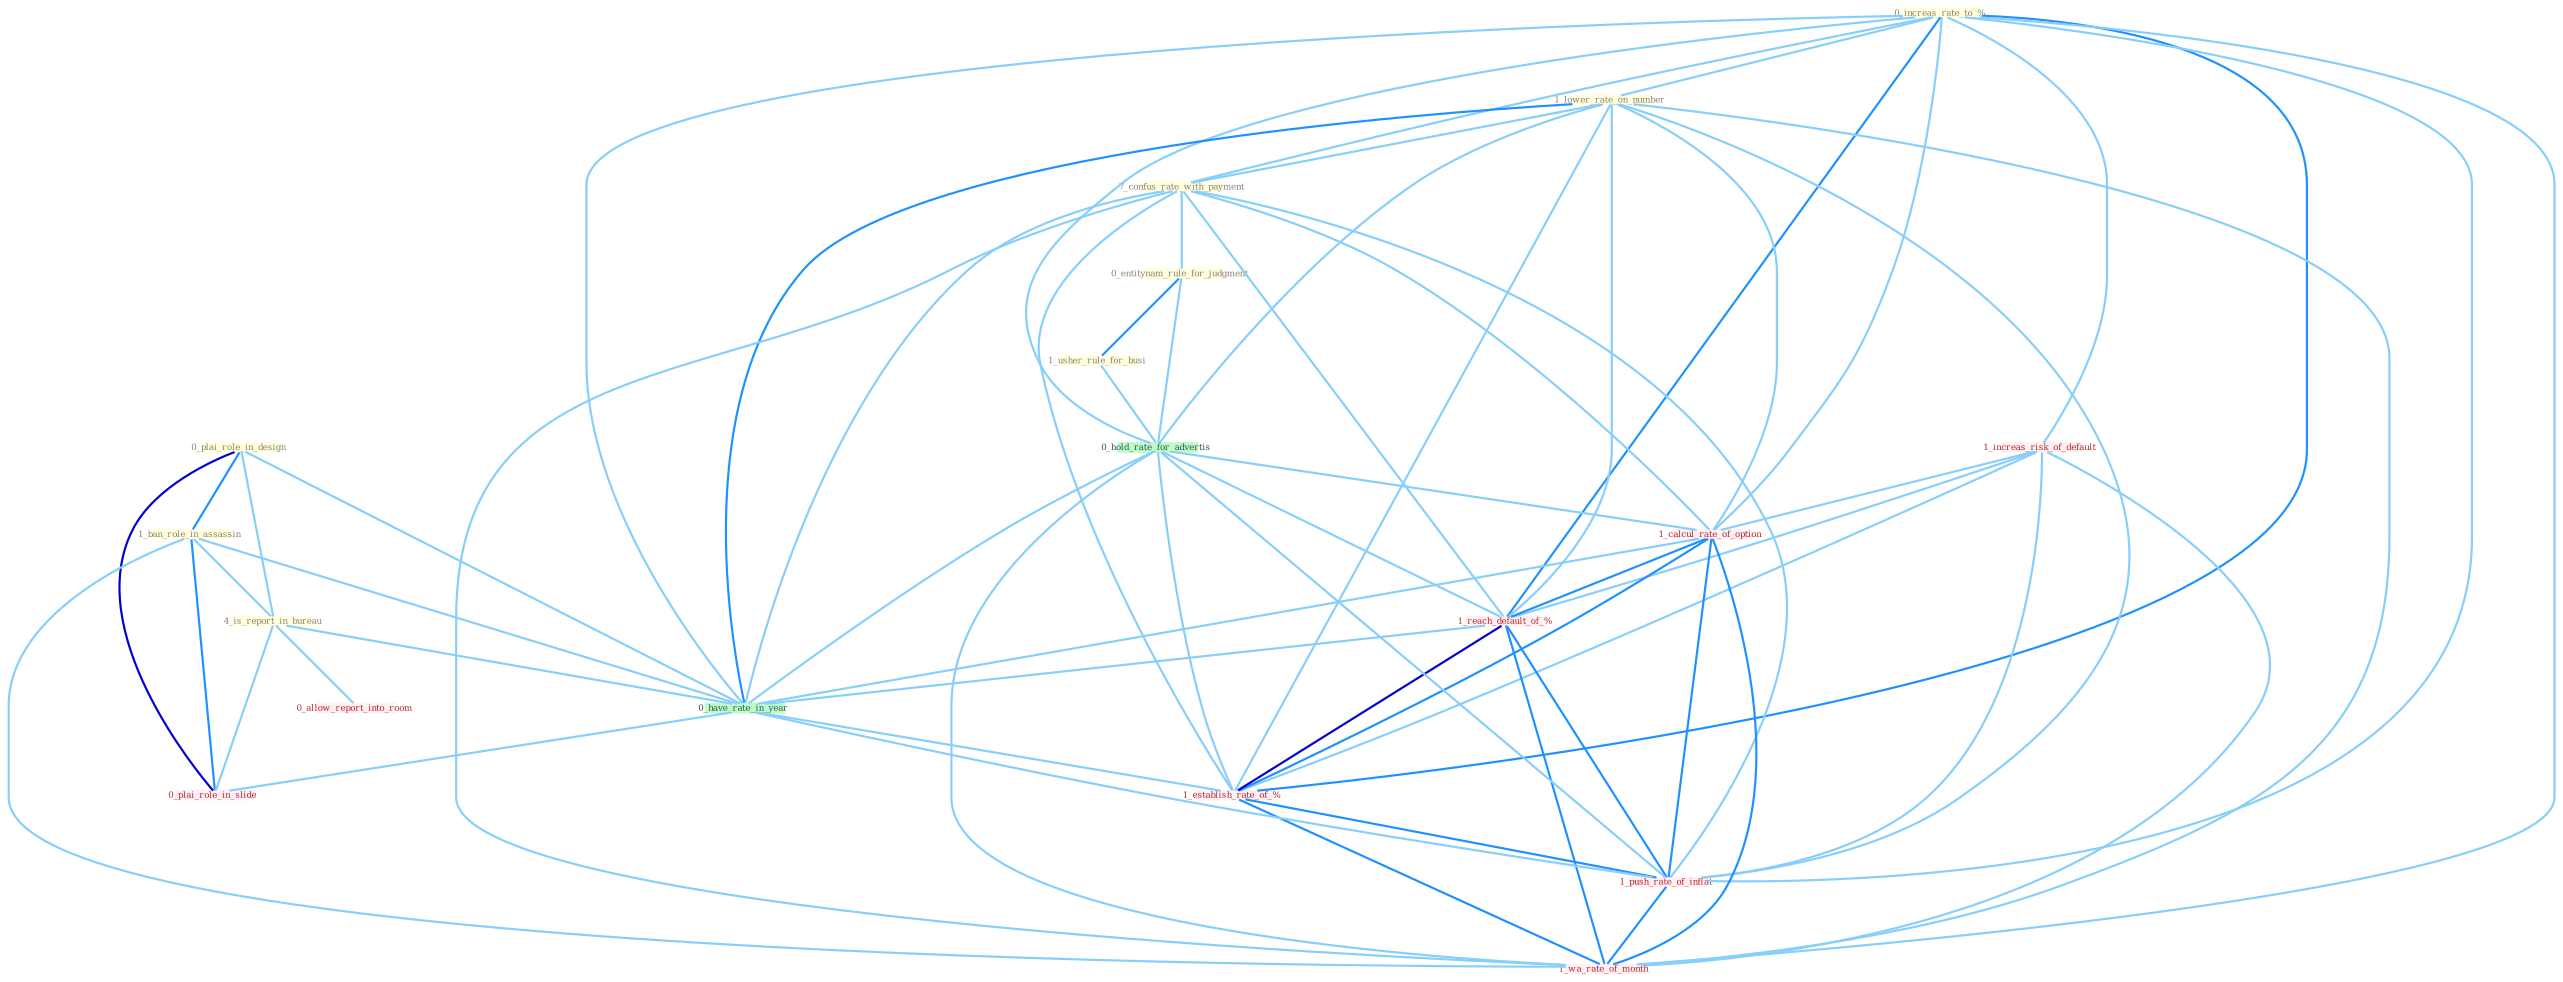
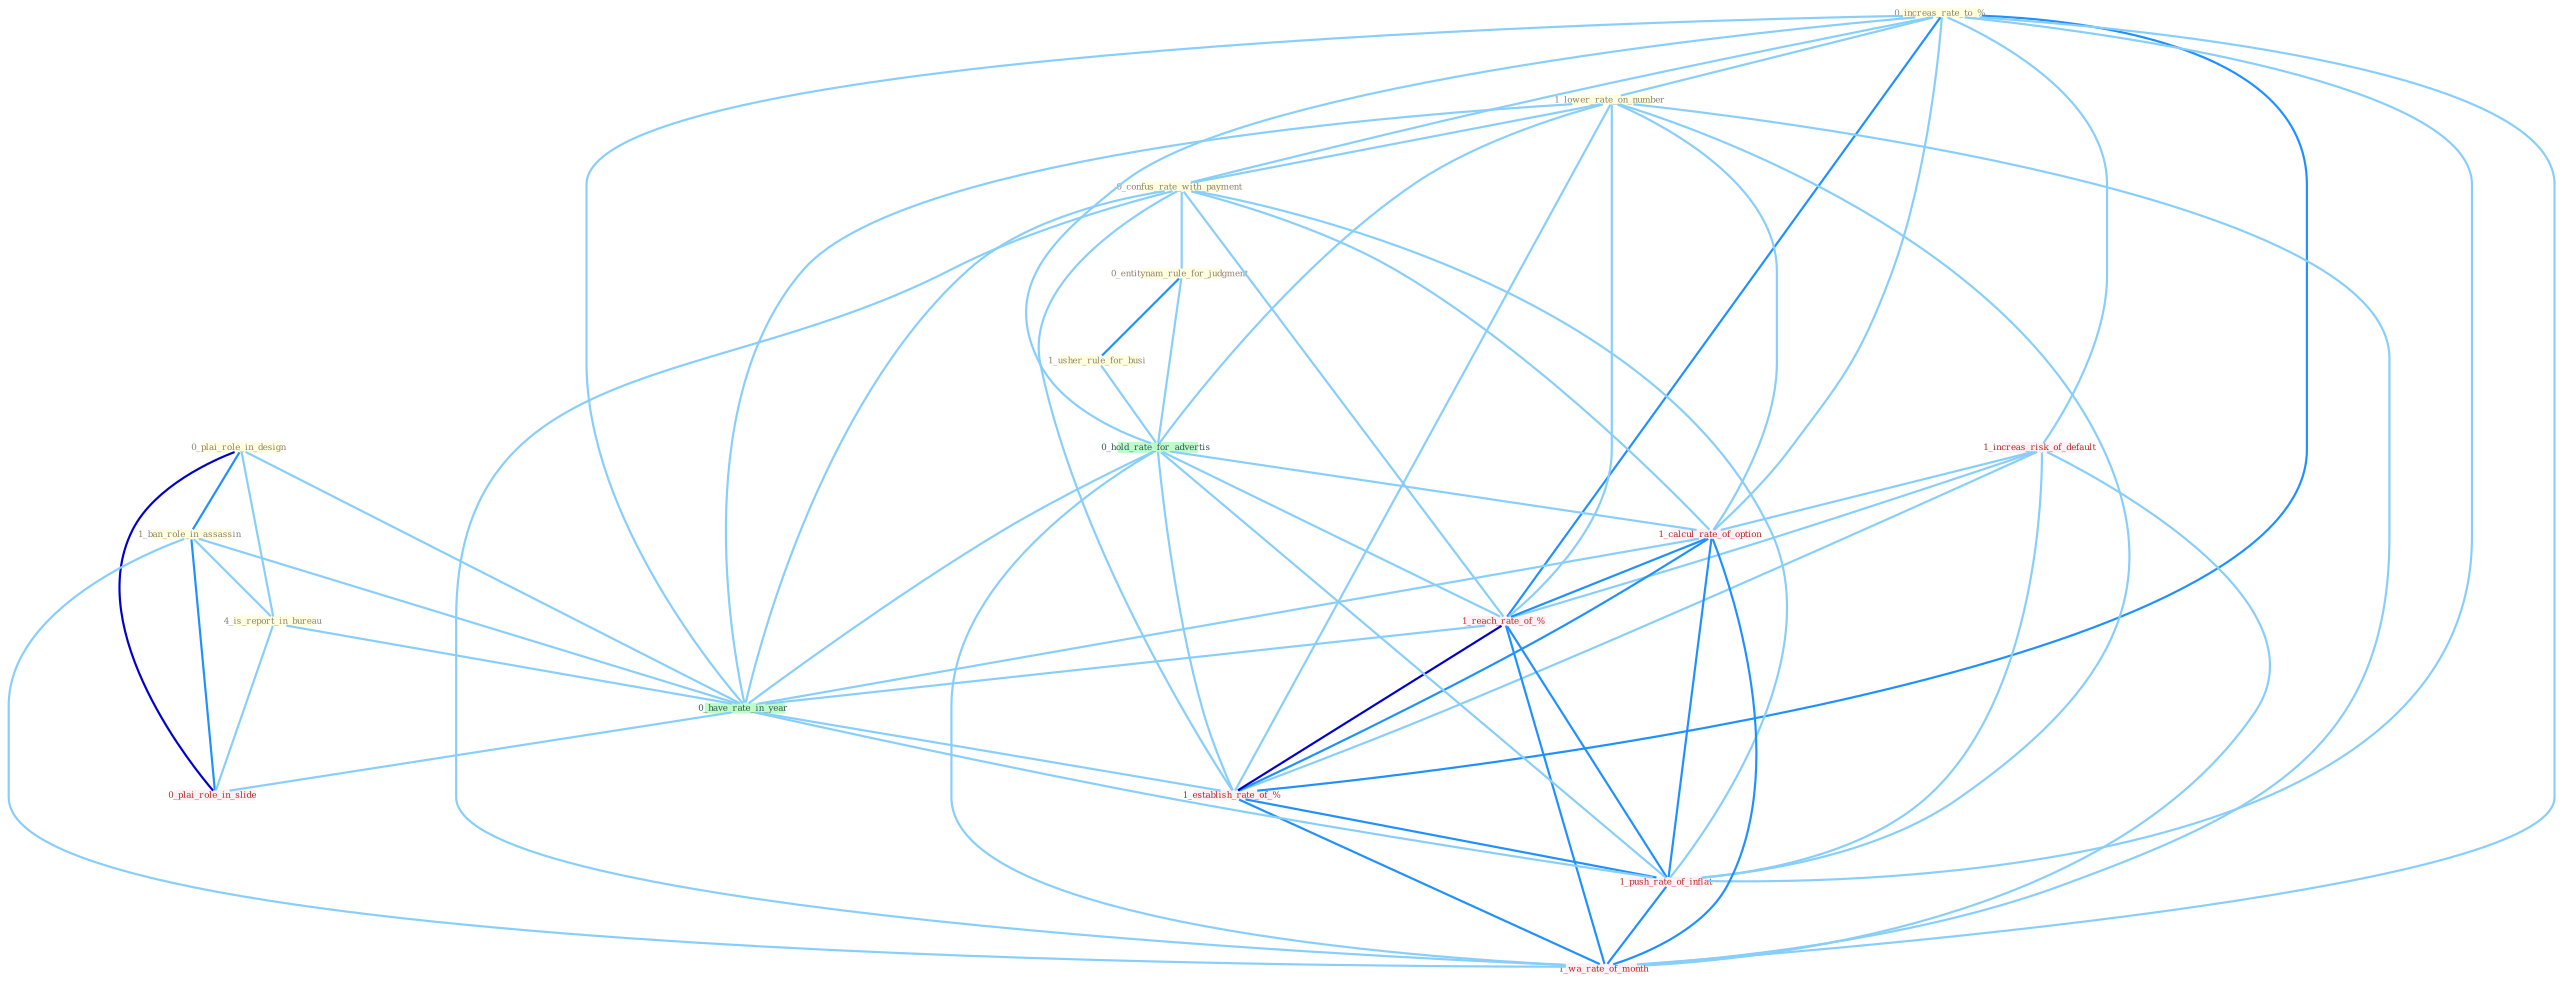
  graph {
    node [color="#ffffe0" fixedsize=true fontcolor="#8b7d6b" fontsize=4 shape=polygon style=filled]
    edge [color="#87cefa" w=1]
    "0_plai_role_in_design " [height=.06 width=.5]
    "0_increas_rate_to_% " [height=.06 width=.5]
    "1_ban_role_in_assassin " [height=.06 width=.5]
    "0_entitynam_rule_for_judgment " [height=.06 width=.5]
    "1_lower_rate_on_number " [height=.06 width=.5]
-   "0_confus_rate_with_payment " [height=.06 width=.5 label="7_confus_rate_with_payment"]
+   "0_confus_rate_with_payment " [height=.06 width=.5]
    "1_usher_rule_for_busi " [height=.06 width=.5]
    n8 [height=.06 label="4_is_report_in_bureau" width=.5]
    "1_increas_risk_of_default " [color="#fff0f5" fontcolor="#b22222" height=.06 width=.5]
-   "0_allow_report_into_room " [color="#fff0f5" fontcolor="#b22222" height=.06 width=.5]
    "1_calcul_rate_of_option " [color="#fff0f5" fontcolor="#b22222" height=.06 width=.5]
-   "1_reach_rate_of_% " [color="#fff0f5" fontcolor="#b22222" height=.06 width=.5 label="1_reach_default_of_%"]
+   "1_reach_rate_of_% " [color="#fff0f5" fontcolor="#b22222" height=.06 width=.5]
    "1_establish_rate_of_% " [color="#fff0f5" fontcolor="#b22222" height=.06 width=.5]
    "0_plai_role_in_slide " [color="#fff0f5" fontcolor="#b22222" height=.06 width=.5]
    "1_push_rate_of_inflat " [color="#fff0f5" fontcolor="#b22222" height=.06 width=.5]
    "1_wa_rate_of_month " [color="#fff0f5" fontcolor="#b22222" height=.06 width=.5]
    "0_have_rate_in_year " [color="#BDFCC9" fontcolor="#2f4f4f" height=.06 width=.5]
    "0_hold_rate_for_advertis " [color="#BDFCC9" fontcolor="#2f4f4f" height=.06 width=.5]
    subgraph sub_1 {
      "0_plai_role_in_design "
      "0_increas_rate_to_% "
      "1_ban_role_in_assassin "
      "0_entitynam_rule_for_judgment "
      "1_lower_rate_on_number "
      "0_confus_rate_with_payment "
      "1_usher_rule_for_busi "
      n8
    }
    subgraph sub_2 {
      "1_increas_risk_of_default "
-     "0_allow_report_into_room "
      "1_calcul_rate_of_option "
      "1_reach_rate_of_% "
      "1_establish_rate_of_% "
      "0_plai_role_in_slide "
      "1_push_rate_of_inflat "
      "1_wa_rate_of_month "
    }
    "0_plai_role_in_design " -- "1_ban_role_in_assassin " [color="#1e90ff" w=2]
    "0_plai_role_in_design " -- n8
    "0_plai_role_in_design " -- "0_plai_role_in_slide " [color="#0000cd" w=3]
    "0_plai_role_in_design " -- "0_have_rate_in_year "
    "0_increas_rate_to_% " -- "1_lower_rate_on_number "
    "0_increas_rate_to_% " -- "0_confus_rate_with_payment "
    "0_increas_rate_to_% " -- "1_increas_risk_of_default "
    "0_increas_rate_to_% " -- "1_calcul_rate_of_option "
    "0_increas_rate_to_% " -- "1_reach_rate_of_% " [color="#1e90ff" w=2]
    "0_increas_rate_to_% " -- "1_establish_rate_of_% " [color="#1e90ff" w=2]
    "0_increas_rate_to_% " -- "1_push_rate_of_inflat "
    "0_increas_rate_to_% " -- "1_wa_rate_of_month "
    "0_increas_rate_to_% " -- "0_have_rate_in_year "
    "0_increas_rate_to_% " -- "0_hold_rate_for_advertis "
    "1_ban_role_in_assassin " -- n8
    "1_ban_role_in_assassin " -- "0_plai_role_in_slide " [color="#1e90ff" w=2]
    "1_ban_role_in_assassin " -- "1_wa_rate_of_month "
    "1_ban_role_in_assassin " -- "0_have_rate_in_year "
    "0_entitynam_rule_for_judgment " -- "1_usher_rule_for_busi " [color="#1e90ff" w=2]
    "0_entitynam_rule_for_judgment " -- "0_hold_rate_for_advertis "
    "1_lower_rate_on_number " -- "0_confus_rate_with_payment "
    "1_lower_rate_on_number " -- "1_calcul_rate_of_option "
    "1_lower_rate_on_number " -- "1_reach_rate_of_% "
    "1_lower_rate_on_number " -- "1_establish_rate_of_% "
    "1_lower_rate_on_number " -- "1_push_rate_of_inflat "
    "1_lower_rate_on_number " -- "1_wa_rate_of_month "
-   "1_lower_rate_on_number " -- "0_have_rate_in_year " [color="#1e90ff"]
+   "1_lower_rate_on_number " -- "0_have_rate_in_year "
    "1_lower_rate_on_number " -- "0_hold_rate_for_advertis "
    "0_confus_rate_with_payment " -- "0_entitynam_rule_for_judgment "
    "0_confus_rate_with_payment " -- "1_calcul_rate_of_option "
    "0_confus_rate_with_payment " -- "1_reach_rate_of_% "
    "0_confus_rate_with_payment " -- "1_establish_rate_of_% "
    "0_confus_rate_with_payment " -- "1_push_rate_of_inflat "
    "0_confus_rate_with_payment " -- "1_wa_rate_of_month "
    "0_confus_rate_with_payment " -- "0_have_rate_in_year "
    "1_usher_rule_for_busi " -- "0_hold_rate_for_advertis "
-   n8 -- "0_allow_report_into_room "
    n8 -- "0_plai_role_in_slide "
    n8 -- "0_have_rate_in_year "
    "1_increas_risk_of_default " -- "1_calcul_rate_of_option "
    "1_increas_risk_of_default " -- "1_reach_rate_of_% "
    "1_increas_risk_of_default " -- "1_establish_rate_of_% "
    "1_increas_risk_of_default " -- "1_push_rate_of_inflat "
    "1_increas_risk_of_default " -- "1_wa_rate_of_month "
    "1_calcul_rate_of_option " -- "1_reach_rate_of_% " [color="#1e90ff" w=2]
    "1_calcul_rate_of_option " -- "1_establish_rate_of_% " [color="#1e90ff" w=2]
    "1_calcul_rate_of_option " -- "1_push_rate_of_inflat " [color="#1e90ff" w=2]
    "1_calcul_rate_of_option " -- "1_wa_rate_of_month " [color="#1e90ff" w=2]
    "1_calcul_rate_of_option " -- "0_have_rate_in_year "
    "1_reach_rate_of_% " -- "1_establish_rate_of_% " [color="#0000cd" w=3]
    "1_reach_rate_of_% " -- "1_push_rate_of_inflat " [color="#1e90ff" w=2]
    "1_reach_rate_of_% " -- "1_wa_rate_of_month " [color="#1e90ff" w=2]
    "1_reach_rate_of_% " -- "0_have_rate_in_year "
    "1_establish_rate_of_% " -- "1_push_rate_of_inflat " [color="#1e90ff" w=2]
    "1_establish_rate_of_% " -- "1_wa_rate_of_month " [color="#1e90ff" w=2]
    "1_push_rate_of_inflat " -- "1_wa_rate_of_month " [color="#1e90ff" w=2]
    "0_have_rate_in_year " -- "1_establish_rate_of_% "
    "0_have_rate_in_year " -- "0_plai_role_in_slide "
    "0_have_rate_in_year " -- "1_push_rate_of_inflat "
    "0_hold_rate_for_advertis " -- "1_calcul_rate_of_option "
    "0_hold_rate_for_advertis " -- "1_reach_rate_of_% "
    "0_hold_rate_for_advertis " -- "1_establish_rate_of_% "
    "0_hold_rate_for_advertis " -- "1_push_rate_of_inflat "
    "0_hold_rate_for_advertis " -- "1_wa_rate_of_month "
    "0_hold_rate_for_advertis " -- "0_have_rate_in_year "
  }
